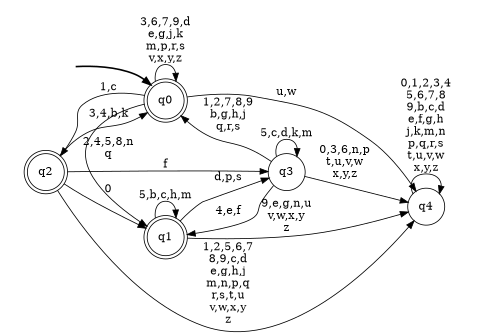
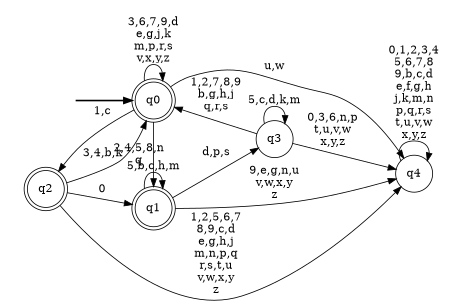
  digraph {
    rankdir=LR
    node [shape=doublecircle style="rounded,filled" color=black fillcolor=white]
    __start0 [height=0 shape=none style=invis width=0 color="" fillcolor=""]
    n2 [label=q0]
    n3 [label=q1]
    n4 [label=q2]
    n5 [label=q4 shape=circle style=filled]
    n6 [label=q3 shape=circle style=filled]
    subgraph cluster_1 {
      nodesep=0.15
      ranksep=0.15
      style=invis
      __start0
      n2
    }
    __start0 -> n2 [penwidth=2]
    n2 -> n2 [label="3,6,7,9,d\ne,g,j,k\nm,p,r,s\nv,x,y,z"]
    n2 -> n3 [label="2,4,5,8,n\nq"]
    n2 -> n4 [label="1,c"]
    n2 -> n5 [label="u,w"]
    n3 -> n3 [label="5,b,c,h,m"]
    n3 -> n5 [label="9,e,g,n,u\nv,w,x,y\nz"]
    n3 -> n6 [label="d,p,s"]
    n4 -> n2 [label="3,4,b,k"]
    n4 -> n3 [label=0]
    n4 -> n5 [label="1,2,5,6,7\n8,9,c,d\ne,g,h,j\nm,n,p,q\nr,s,t,u\nv,w,x,y\nz"]
-   n4 -> n6 [label=f]
    n5 -> n5 [label="0,1,2,3,4\n5,6,7,8\n9,b,c,d\ne,f,g,h\nj,k,m,n\np,q,r,s\nt,u,v,w\nx,y,z"]
    n6 -> n2 [label="1,2,7,8,9\nb,g,h,j\nq,r,s"]
-   n6 -> n3 [label="4,e,f"]
    n6 -> n5 [label="0,3,6,n,p\nt,u,v,w\nx,y,z"]
    n6 -> n6 [label="5,c,d,k,m"]
  }
